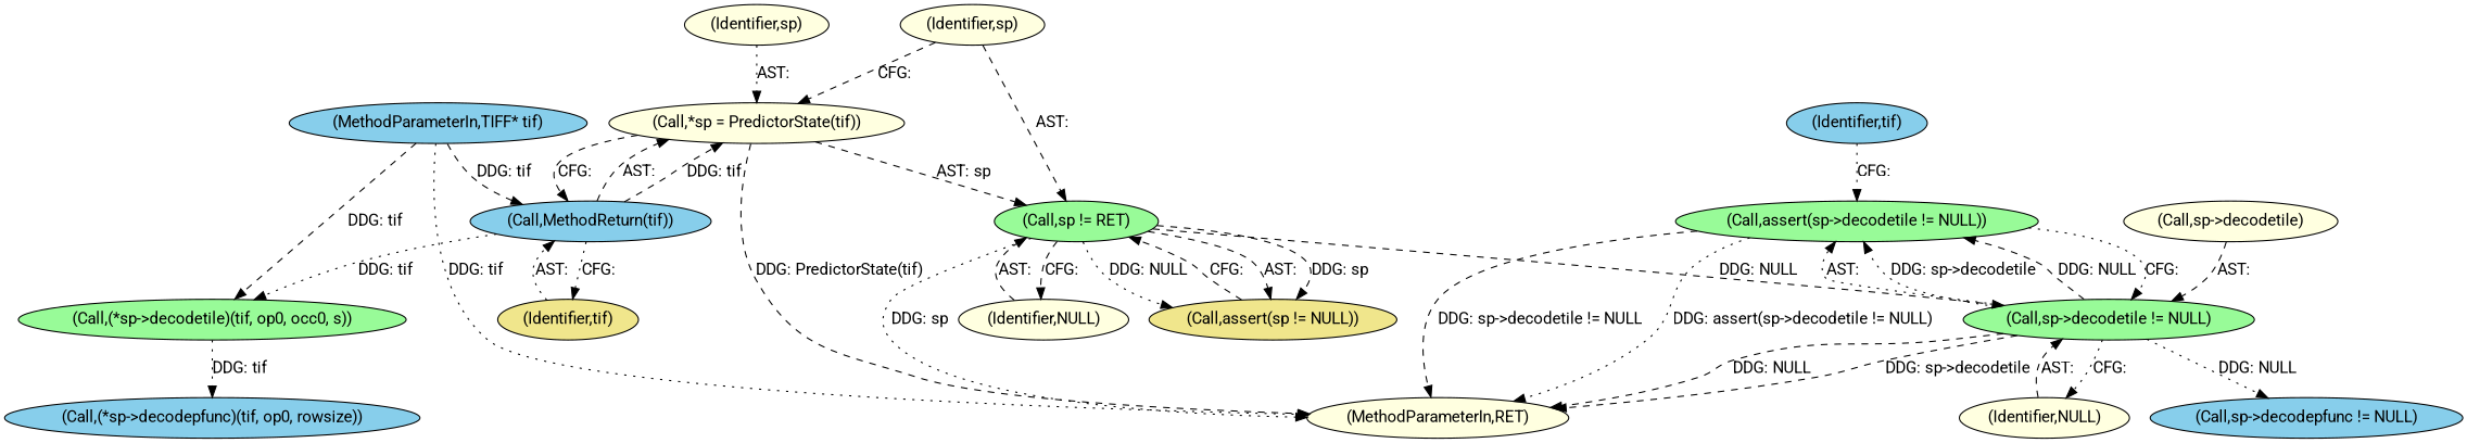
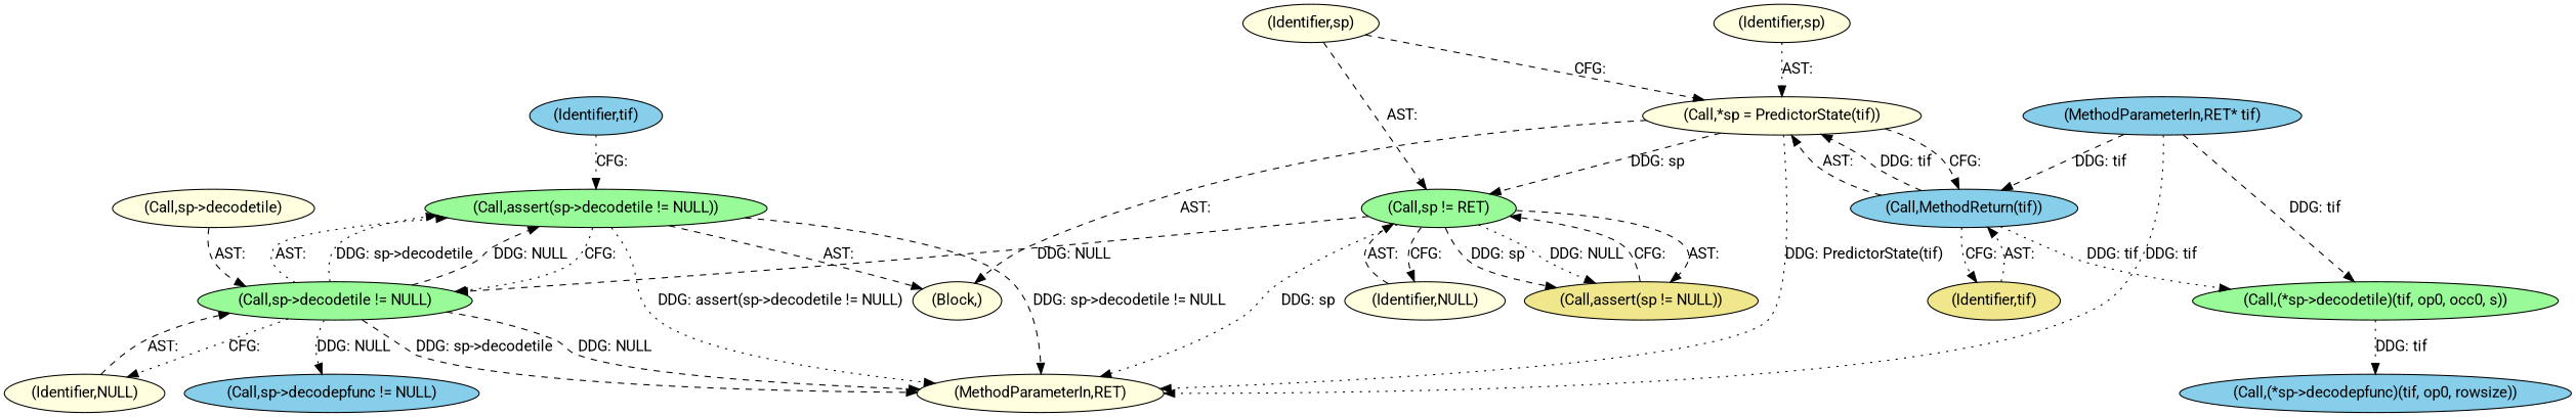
  digraph {
    fontname=Roboto
    node [fillcolor=lightyellow fontname=Roboto style=filled]
    edge [fontname=Roboto style=dashed]
    n1 [fillcolor=palegreen label="(Call,assert(sp->decodetile != NULL))"]
    n2 [fillcolor=palegreen label="(Call,sp->decodetile != NULL)"]
+   n3 [label="(Block,)"]
    n4 [label="(MethodParameterIn,RET)"]
    n5 [label="(Identifier,NULL)"]
    n6 [fillcolor=skyblue label="(Call,sp->decodepfunc != NULL)"]
    n7 [fillcolor=palegreen label="(Call,sp != RET)"]
    n8 [fillcolor=khaki label="(Call,assert(sp != NULL))"]
    n9 [label="(Identifier,NULL)"]
    n10 [label="(Call,*sp = PredictorState(tif))"]
    n11 [fillcolor=skyblue label="(Call,MethodReturn(tif))"]
    n12 [fillcolor=khaki label="(Identifier,tif)"]
    n13 [fillcolor=palegreen label="(Call,(*sp->decodetile)(tif, op0, occ0, s))"]
    n14 [fillcolor=skyblue label="(Call,(*sp->decodepfunc)(tif, op0, rowsize))"]
-   n15 [fillcolor=skyblue label="(MethodParameterIn,TIFF* tif)"]
+   n15 [fillcolor=skyblue label="(MethodParameterIn,RET* tif)"]
    n16 [label="(Identifier,sp)"]
    n17 [fillcolor=skyblue label="(Identifier,tif)"]
    n18 [label="(Identifier,sp)"]
    n19 [label="(Call,sp->decodetile)"]
    n1 -> n2 [label="CFG: " style=dotted]
+   n1 -> n3 [label="AST: "]
    n1 -> n4 [label="DDG: assert(sp->decodetile != NULL)" style=dotted]
    n1 -> n4 [label="DDG: sp->decodetile != NULL"]
    n2 -> n1 [label="AST: " style=dotted]
    n2 -> n1 [label="DDG: sp->decodetile" style=dotted]
    n2 -> n1 [label="DDG: NULL"]
    n2 -> n4 [label="DDG: sp->decodetile"]
    n2 -> n4 [label="DDG: NULL"]
    n2 -> n5 [label="CFG: " style=dotted]
    n2 -> n6 [label="DDG: NULL" style=dotted]
    n5 -> n2 [label="AST: "]
    n7 -> n2 [label="DDG: NULL"]
    n7 -> n4 [label="DDG: sp" style=dotted]
    n7 -> n8 [label="AST: "]
    n7 -> n8 [label="DDG: sp"]
    n7 -> n8 [label="DDG: NULL" style=dotted]
    n7 -> n9 [label="CFG: "]
    n8 -> n7 [label="CFG: "]
    n9 -> n7 [label="AST: "]
-   n10 -> n4 [label="DDG: PredictorState(tif)"]
-   n10 -> n7 [label="AST: sp"]
+   n10 -> n3 [label="AST: "]
+   n10 -> n4 [label="DDG: PredictorState(tif)" style=dotted]
+   n10 -> n7 [label="DDG: sp"]
    n10 -> n11 [label="CFG: "]
    n11 -> n10 [label="AST: "]
    n11 -> n10 [label="DDG: tif"]
    n11 -> n12 [label="CFG: " style=dotted]
    n11 -> n13 [label="DDG: tif" style=dotted]
    n12 -> n11 [label="AST: " style=dotted]
    n13 -> n14 [label="DDG: tif" style=dotted]
    n15 -> n4 [label="DDG: tif" style=dotted]
    n15 -> n11 [label="DDG: tif"]
    n15 -> n13 [label="DDG: tif"]
    n16 -> n7 [label="AST: "]
    n16 -> n10 [label="CFG: "]
    n17 -> n1 [label="CFG: " style=dotted]
    n18 -> n10 [label="AST: " style=dotted]
    n19 -> n2 [label="AST: "]
  }
